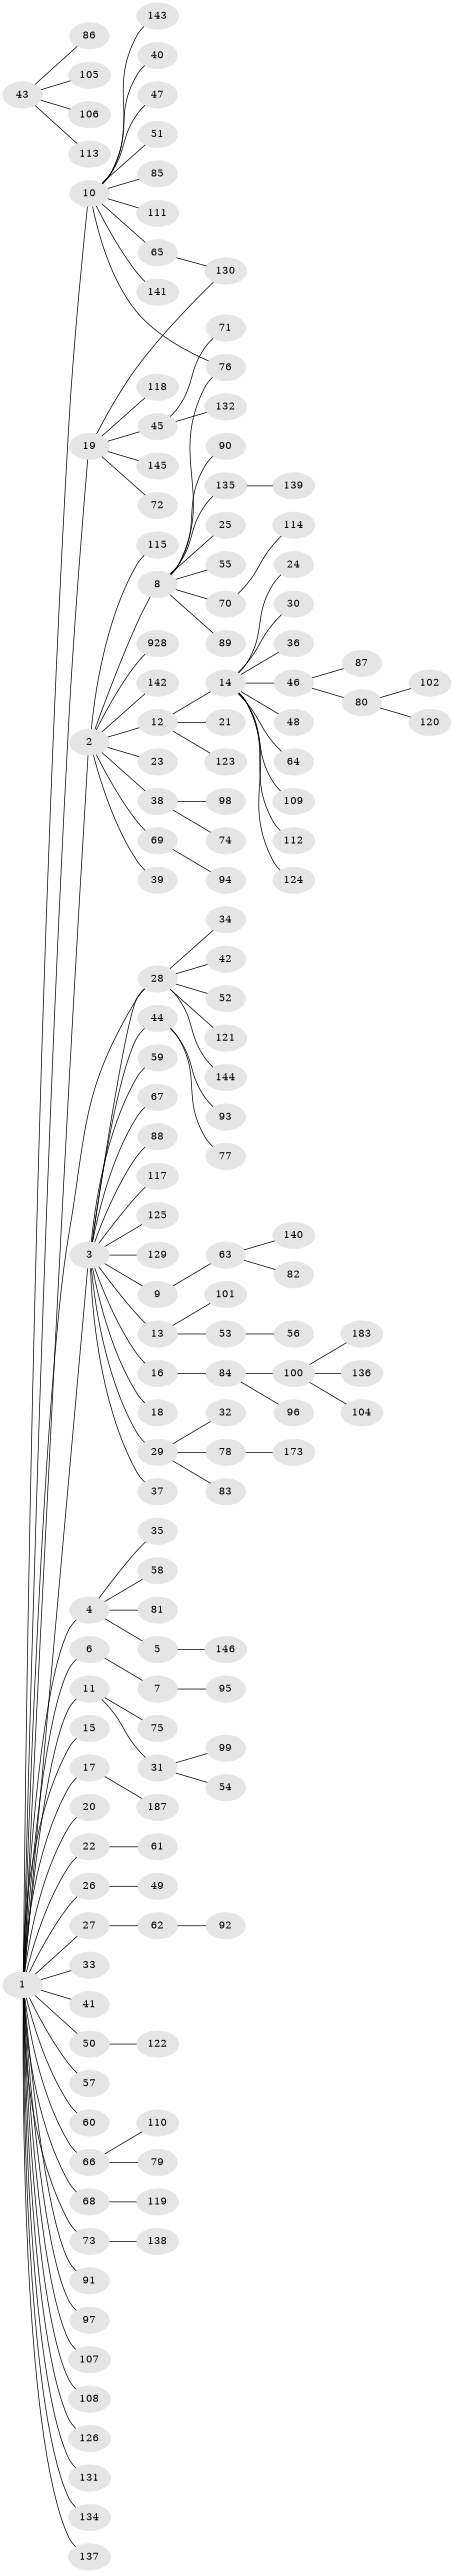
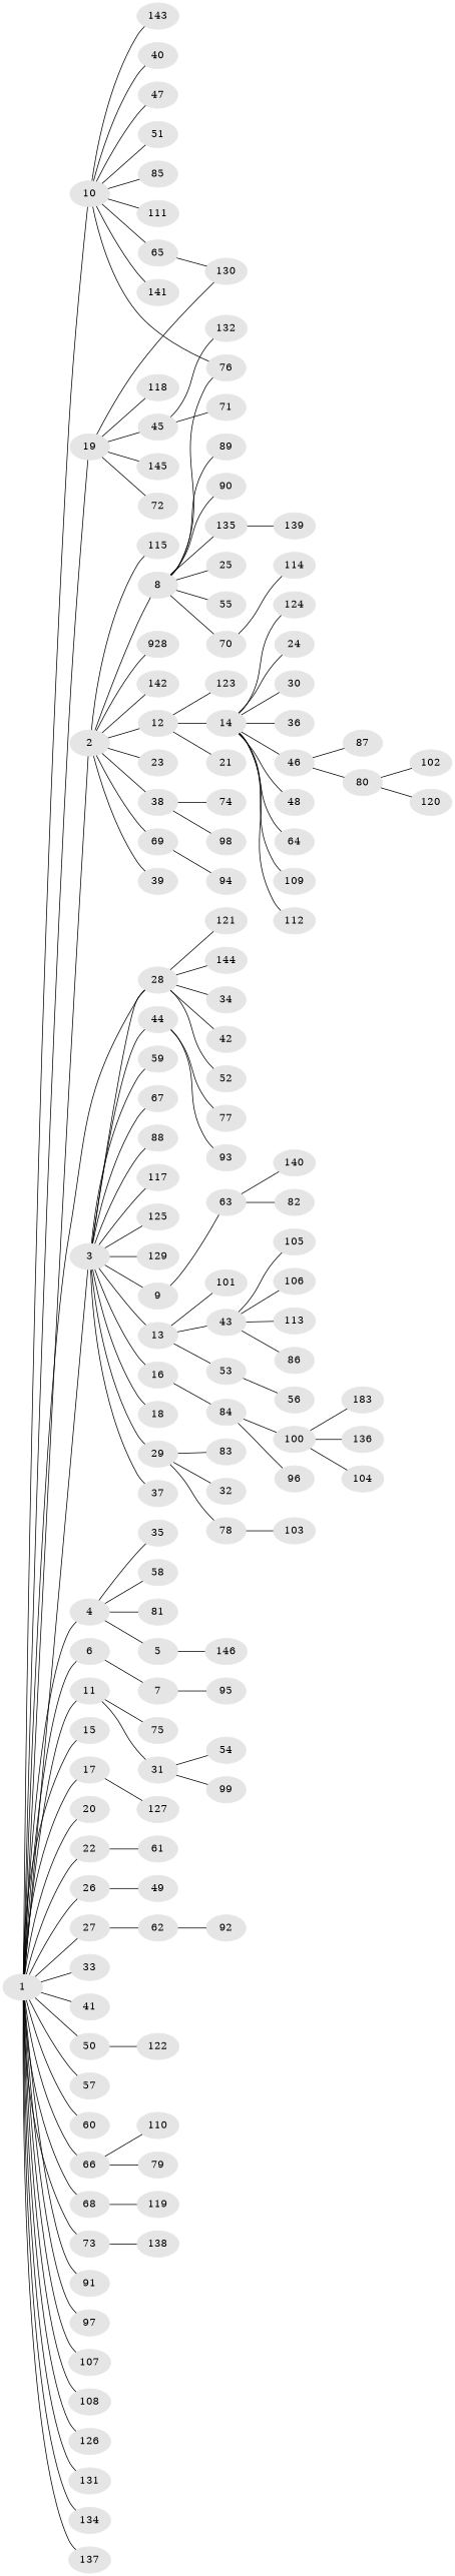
  graph {
    rankdir=LR
    node [color=gray90 style=filled]
    1
    2
    3
    4
    6
    10
    11
    15
    17
    19
    20
    22
    26
    27
    28
    33
    41
    50
    57
    60
    66
    68
    73
    91
    97
    107
    108
    126
    131
    134
    137
    8
    12
    23
    38
    39
    69
    115
    n39 [label=928]
    142
    9
    13
    16
    18
    29
    37
    44
    59
    67
    88
    117
    125
    129
    5
    35
    58
    81
    7
    76
    40
    47
    51
    65
    85
    111
    141
    143
    31
    75
-   127 [label=187]
+   127
    45
    72
    118
    130
    145
    61
    49
    62
    34
    42
    52
    121
    144
    122
    79
    110
    119
    138
    25
    55
    70
    89
    90
    135
    14
    21
    123
    74
    98
    94
    63
    43
    53
    101
    84
    32
    78
    83
    77
    93
    146
    95
    114
    139
    82
    140
    54
    99
    24
    30
    36
    46
    48
    64
    109
    112
    124
    86
    105
    106
    113
    56
    80
    87
    96
    100
    71
    132
    92
-   103 [label=173]
+   103
    102
    120
    104
    n144 [label=183]
    136
    1 -- 2
    1 -- 3
    1 -- 4
    1 -- 6
    1 -- 10
    1 -- 11
    1 -- 15
    1 -- 17
    1 -- 19
    1 -- 20
    1 -- 22
    1 -- 26
    1 -- 27
    1 -- 28
    1 -- 33
    1 -- 41
    1 -- 50
    1 -- 57
    1 -- 60
    1 -- 66
    1 -- 68
    1 -- 73
    1 -- 91
    1 -- 97
    1 -- 107
    1 -- 108
    1 -- 126
    1 -- 131
    1 -- 134
    1 -- 137
    2 -- 8
    2 -- 12
    2 -- 23
    2 -- 38
    2 -- 39
    2 -- 69
    2 -- 115
    2 -- n39
    2 -- 142
    3 -- 28
    3 -- 9
    3 -- 13
    3 -- 16
    3 -- 18
    3 -- 29
    3 -- 37
    3 -- 44
    3 -- 59
    3 -- 67
    3 -- 88
    3 -- 117
    3 -- 125
    3 -- 129
    4 -- 5
    4 -- 35
    4 -- 58
    4 -- 81
    6 -- 7
    10 -- 76
    10 -- 40
    10 -- 47
    10 -- 51
    10 -- 65
    10 -- 85
    10 -- 111
    10 -- 141
    10 -- 143
    11 -- 31
    11 -- 75
    17 -- 127
    19 -- 45
    19 -- 72
    19 -- 118
    19 -- 130
    19 -- 145
    22 -- 61
    26 -- 49
    27 -- 62
    28 -- 34
    28 -- 42
    28 -- 52
    28 -- 121
    28 -- 144
    50 -- 122
    66 -- 79
    66 -- 110
    68 -- 119
    73 -- 138
    8 -- 76
    8 -- 25
    8 -- 55
    8 -- 70
    8 -- 89
    8 -- 90
    8 -- 135
    12 -- 14
    12 -- 21
    12 -- 123
    38 -- 74
    38 -- 98
    69 -- 94
    9 -- 63
+   13 -- 43
    13 -- 53
    13 -- 101
    16 -- 84
    29 -- 32
    29 -- 78
    29 -- 83
    44 -- 77
    44 -- 93
    5 -- 146
    7 -- 95
    65 -- 130
    31 -- 54
    31 -- 99
    45 -- 71
    45 -- 132
    62 -- 92
    70 -- 114
    135 -- 139
    14 -- 24
    14 -- 30
    14 -- 36
    14 -- 46
    14 -- 48
    14 -- 64
    14 -- 109
    14 -- 112
    14 -- 124
    63 -- 82
    63 -- 140
    43 -- 86
    43 -- 105
    43 -- 106
    43 -- 113
    53 -- 56
    84 -- 96
    84 -- 100
    78 -- 103
    46 -- 80
    46 -- 87
    80 -- 102
    80 -- 120
    100 -- 104
    100 -- n144
    100 -- 136
  }
